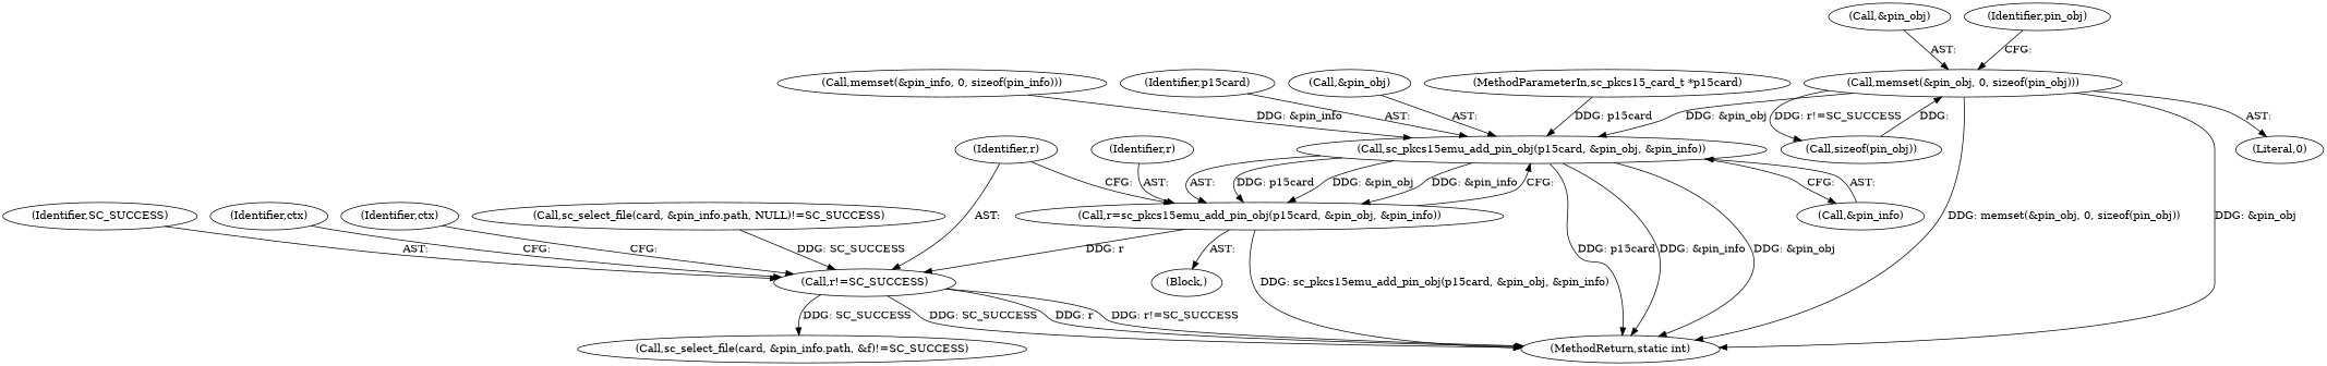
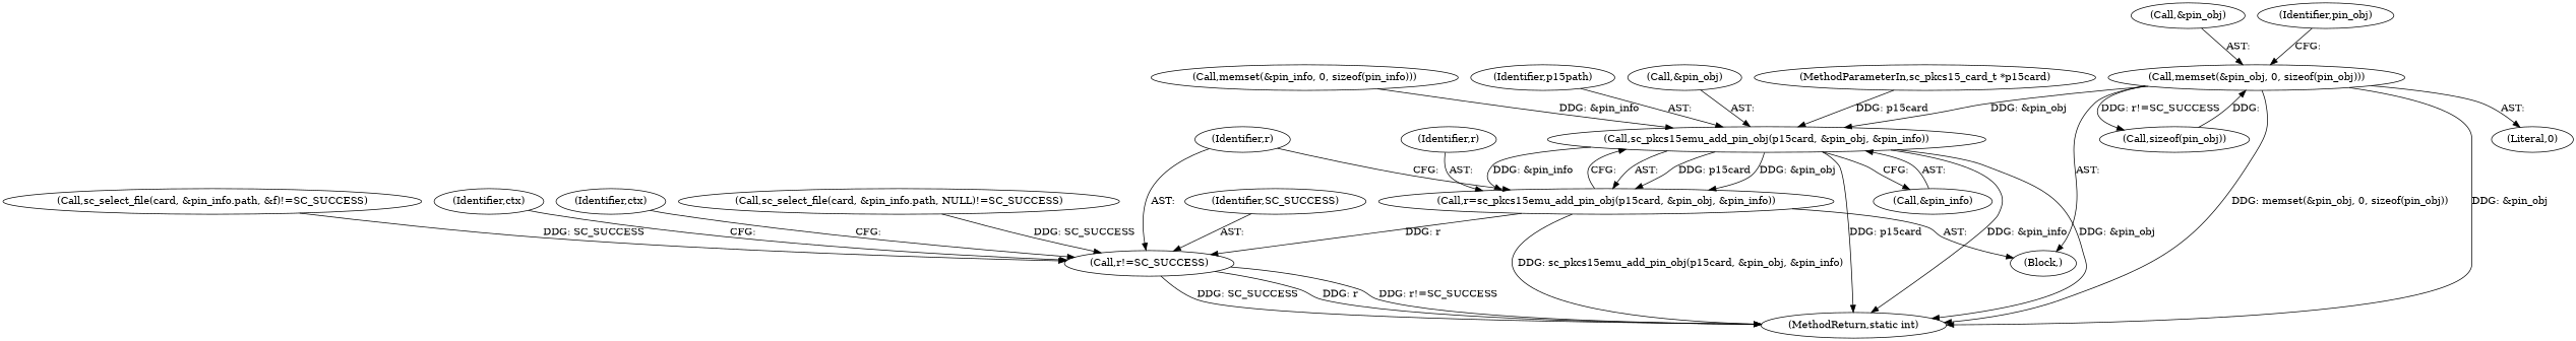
  digraph {
    n1 [label="(Call,memset(&pin_obj, 0, sizeof(pin_obj)))"]
    n2 [label="(Call,sc_pkcs15emu_add_pin_obj(p15card, &pin_obj, &pin_info))"]
    n3 [label="(Block,)"]
    n4 [label="(Call,sizeof(pin_obj))"]
    n5 [label="(MethodReturn,static int)"]
    n6 [label="(Literal,0)"]
    n7 [label="(Call,r=sc_pkcs15emu_add_pin_obj(p15card, &pin_obj, &pin_info))"]
    n8 [label="(Call,&pin_info)"]
    n9 [label="(Call,r!=SC_SUCCESS)"]
    n10 [label="(Identifier,SC_SUCCESS)"]
    n11 [label="(Call,memset(&pin_info, 0, sizeof(pin_info)))"]
    n12 [label="(Identifier,ctx)"]
-   n13 [label="(Identifier,p15card)"]
+   n13 [label="(Identifier,p15path)"]
    n14 [label="(Call,&pin_obj)"]
    n15 [label="(Identifier,ctx)"]
    n16 [label="(Call,&pin_obj)"]
    n17 [label="(Call,sc_select_file(card, &pin_info.path, NULL)!=SC_SUCCESS)"]
    n18 [label="(Identifier,r)"]
    n19 [label="(MethodParameterIn,sc_pkcs15_card_t *p15card)"]
    n20 [label="(Identifier,r)"]
    n21 [label="(Identifier,pin_obj)"]
    n22 [label="(Call,sc_select_file(card, &pin_info.path, &f)!=SC_SUCCESS)"]
    n1 -> n2 [label="DDG: &pin_obj"]
+   n1 -> n3 [label="AST: "]
    n1 -> n4 [label="DDG: r!=SC_SUCCESS"]
    n1 -> n5 [label="DDG: memset(&pin_obj, 0, sizeof(pin_obj))"]
    n1 -> n5 [label="DDG: &pin_obj"]
    n1 -> n6 [label="AST: "]
    n2 -> n5 [label="DDG: p15card"]
    n2 -> n5 [label="DDG: &pin_info"]
    n2 -> n5 [label="DDG: &pin_obj"]
    n2 -> n7 [label="AST: "]
    n2 -> n7 [label="DDG: p15card"]
    n2 -> n7 [label="DDG: &pin_obj"]
    n2 -> n7 [label="DDG: &pin_info"]
    n2 -> n8 [label="CFG: "]
    n4 -> n1 [label="DDG: "]
    n7 -> n2 [label="CFG: "]
    n7 -> n3 [label="AST: "]
    n7 -> n5 [label="DDG: sc_pkcs15emu_add_pin_obj(p15card, &pin_obj, &pin_info)"]
    n7 -> n9 [label="DDG: r"]
    n8 -> n2 [label="AST: "]
    n9 -> n5 [label="DDG: SC_SUCCESS"]
    n9 -> n5 [label="DDG: r"]
    n9 -> n5 [label="DDG: r!=SC_SUCCESS"]
    n10 -> n9 [label="AST: "]
    n11 -> n2 [label="DDG: &pin_info"]
    n12 -> n9 [label="CFG: "]
    n13 -> n2 [label="AST: "]
    n14 -> n2 [label="AST: "]
    n15 -> n9 [label="CFG: "]
    n16 -> n1 [label="AST: "]
    n17 -> n9 [label="DDG: SC_SUCCESS"]
    n18 -> n7 [label="CFG: "]
    n18 -> n9 [label="AST: "]
    n19 -> n2 [label="DDG: p15card"]
    n20 -> n7 [label="AST: "]
    n21 -> n1 [label="CFG: "]
-   n9 -> n22 [label="DDG: SC_SUCCESS"]
+   n22 -> n9 [label="DDG: SC_SUCCESS"]
  }
